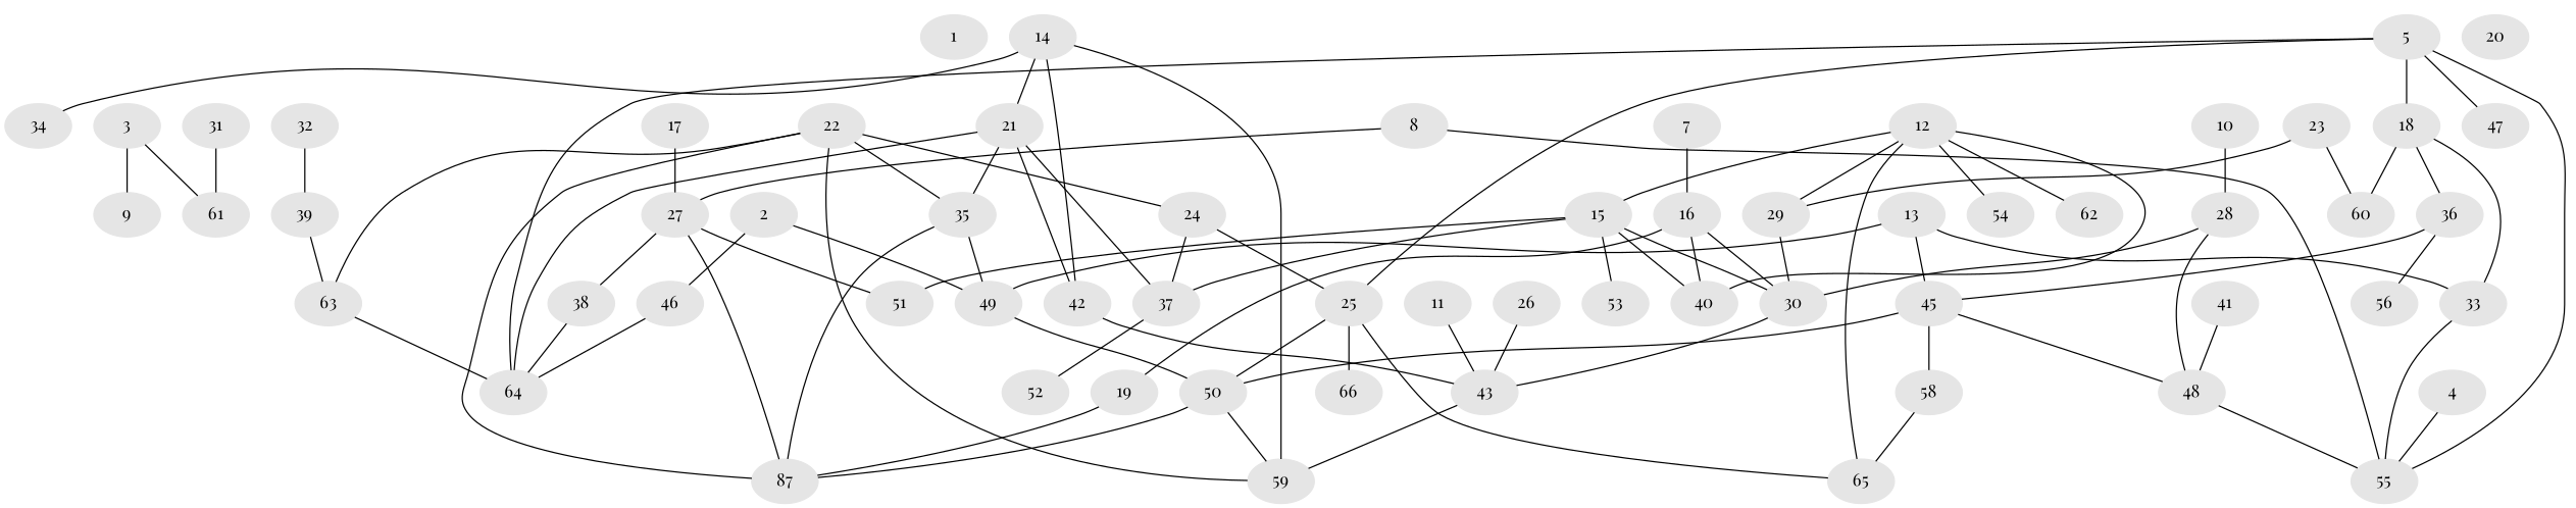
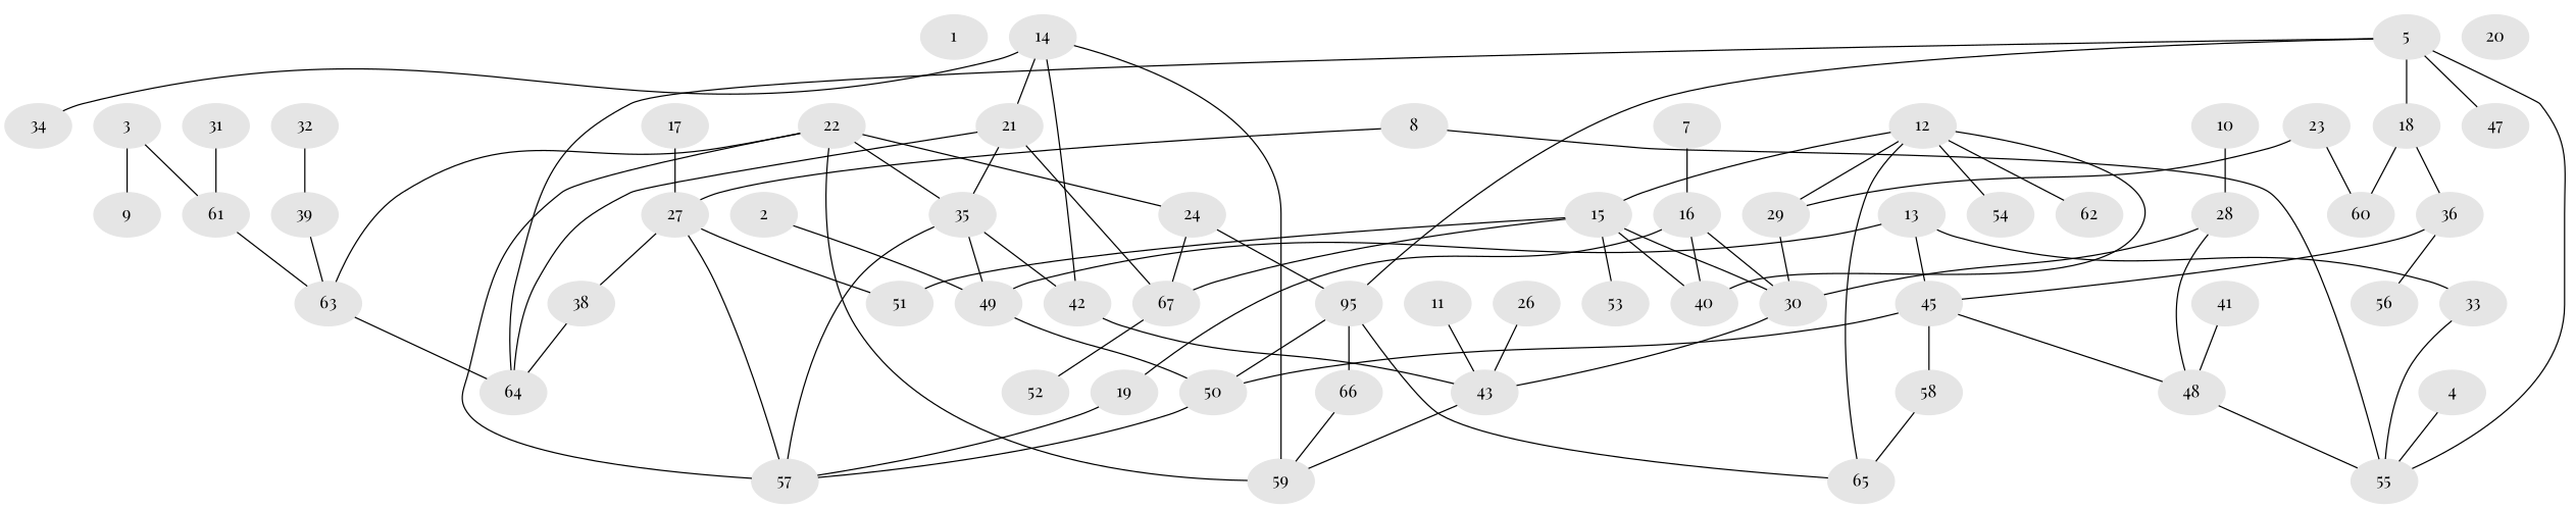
  graph {
    fontname="Playfair Display"
    node [color=gray90 fontname="Playfair Display" style=filled]
    edge [fontname="Playfair Display"]
    1
    2
-   46
    49
    64
    50
    3
    9
    61
    63
    4
    55
    5
    18
-   25
+   25 [label=95]
    47
    33
    36
    60
    65
    66
    7
    16
    40
    30
    19
    8
    27
    51
-   57 [label=87]
+   57
    38
    10
    28
    48
    11
    43
    59
    12
    54
    15
    29
    62
-   37
+   37 [label=67]
    53
    13
    45
    58
    14
    21
    34
    42
    35
    52
    17
    56
    20
    22
    24
    23
    26
    31
    32
    39
    41
-   2 -- 46
    2 -- 49
-   46 -- 64
    49 -- 50
    50 -- 57
-   50 -- 59
+   66 -- 59
    3 -- 9
    3 -- 61
+   61 -- 63
    63 -- 64
    4 -- 55
    5 -- 64
    5 -- 55
    5 -- 18
    5 -- 25
    5 -- 47
-   18 -- 33
    18 -- 36
    18 -- 60
    25 -- 50
    25 -- 65
    25 -- 66
    33 -- 55
    36 -- 45
    36 -- 56
    7 -- 16
    16 -- 40
    16 -- 30
    16 -- 19
    30 -- 43
    19 -- 57
    8 -- 55
    8 -- 27
    27 -- 51
    27 -- 57
    27 -- 38
    38 -- 64
    10 -- 28
    28 -- 30
    28 -- 48
    48 -- 55
    11 -- 43
    43 -- 59
    12 -- 65
    12 -- 40
    12 -- 54
    12 -- 15
    12 -- 29
    12 -- 62
    15 -- 40
    15 -- 30
    15 -- 51
    15 -- 37
    15 -- 53
    29 -- 30
    37 -- 52
    13 -- 49
    13 -- 33
    13 -- 45
    45 -- 50
    45 -- 48
    45 -- 58
    58 -- 65
    14 -- 59
    14 -- 21
    14 -- 34
    14 -- 42
    21 -- 64
    21 -- 37
    21 -- 35
    42 -- 43
    35 -- 49
    35 -- 57
-   21 -- 42
+   35 -- 42
    17 -- 27
    22 -- 63
    22 -- 57
    22 -- 59
    22 -- 35
    22 -- 24
    24 -- 25
    24 -- 37
    23 -- 60
    23 -- 29
    26 -- 43
    31 -- 61
    32 -- 39
    39 -- 63
    41 -- 48
  }
